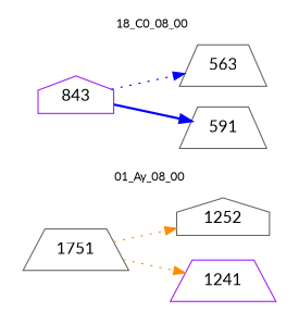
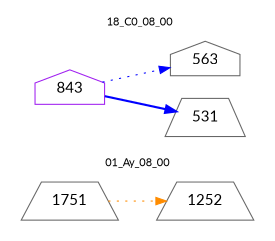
  digraph {
    fontname=Lato
    rankdir=LR
    node [color=gray40 fontname=Lato shape=trapezium]
    edge [color=darkorange fontname=Lato style=dotted]
    n1 [label=1751]
-   n2 [color=purple label=1241]
-   n3 [label=1252 shape=house]
+   n3 [label=1252]
    n4 [color=purple label=843 shape=house]
-   n5 [label=591]
-   n6 [label=563]
+   n5 [label=531]
+   n6 [label=563 shape=house]
    subgraph cluster_1 {
      color=white
      fontsize=10
      label="01_Ay_08_00"
      n1
-     n2
      n3
    }
    subgraph cluster_2 {
      color=white
      fontsize=10
      label="18_C0_08_00"
      n4
      n5
      n6
    }
-   n1 -> n2
    n1 -> n3
    n4 -> n5 [color=blue style=bold]
    n4 -> n6 [color=blue]
  }
